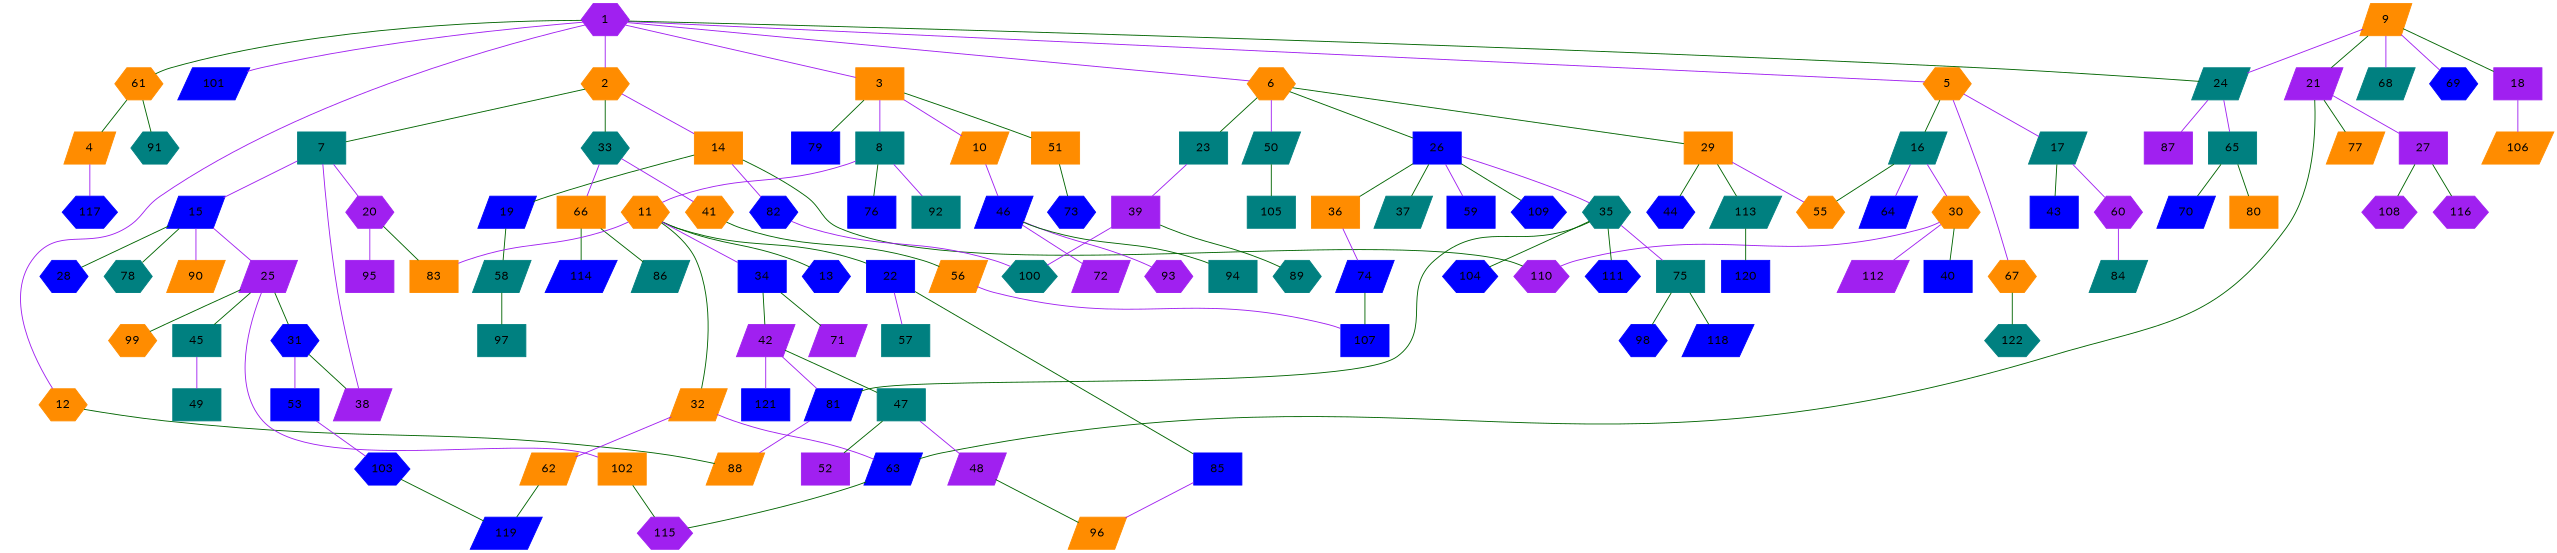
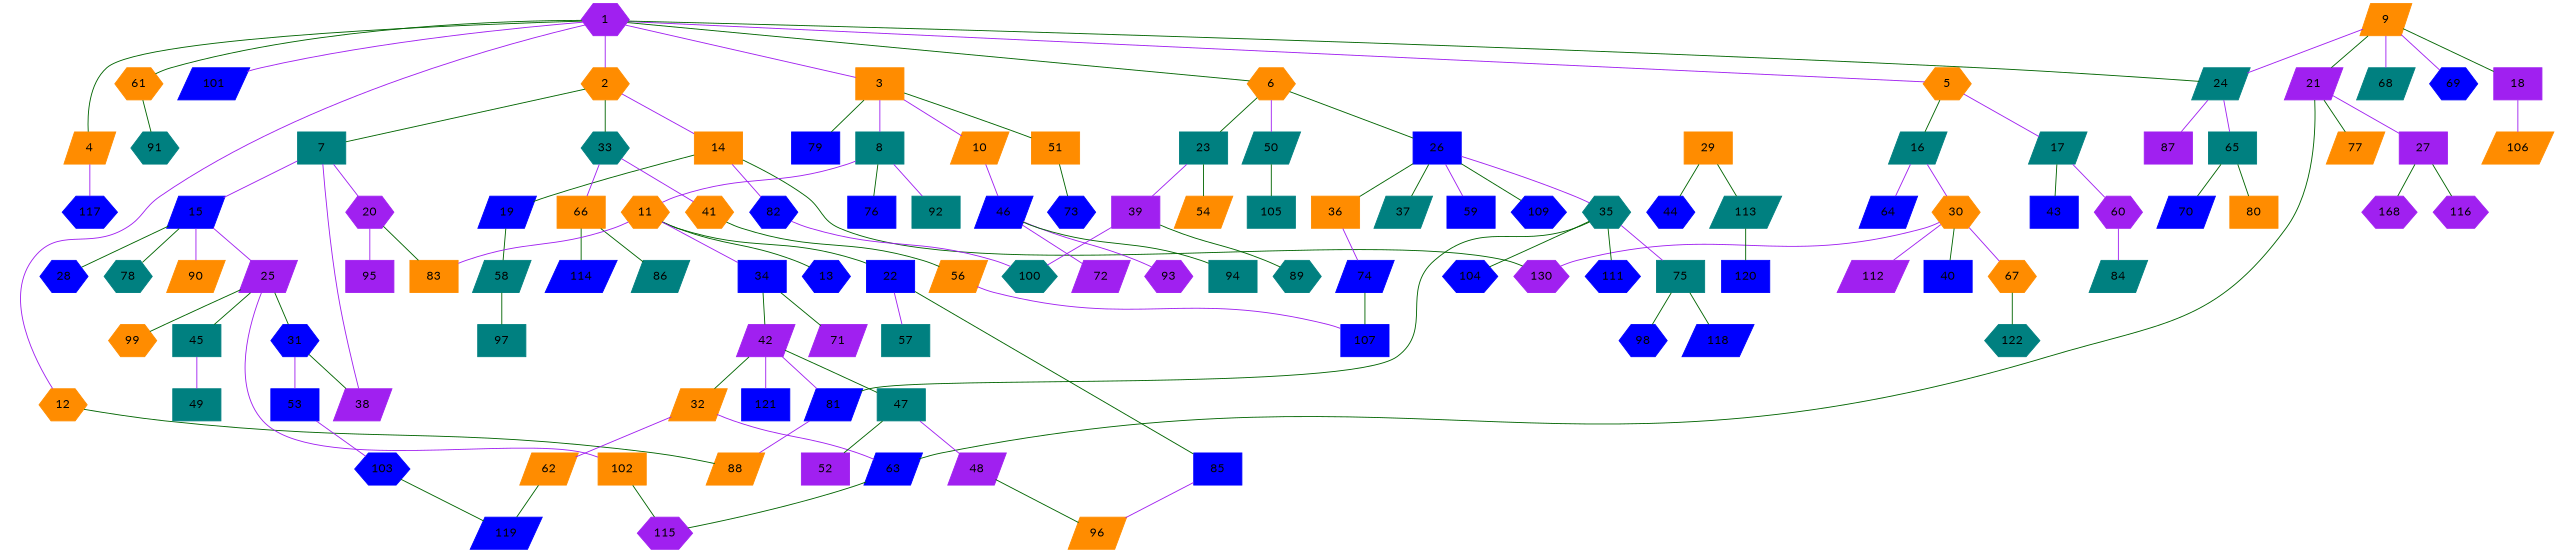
  graph {
    fontname=Lato
    node [color=blue fontname=Lato shape=parallelogram style=filled]
    edge [color=darkgreen fontname=Lato]
    1 [color=purple shape=hexagon]
    2 [color=darkorange shape=hexagon]
    3 [color=darkorange shape=box]
    4 [color=darkorange]
    5 [color=darkorange shape=hexagon]
    6 [color=darkorange shape=hexagon]
    12 [color=darkorange shape=hexagon]
    24 [color=teal]
    61 [color=darkorange shape=hexagon]
    101
    7 [color=teal shape=box]
    14 [color=darkorange shape=box]
    33 [color=teal shape=hexagon]
    8 [color=teal shape=box]
    10 [color=darkorange]
    51 [color=darkorange shape=box]
    79 [shape=box]
    117 [shape=hexagon]
    16 [color=teal]
    17 [color=teal]
    67 [color=darkorange shape=hexagon]
    23 [color=teal shape=box]
    26 [shape=box]
    29 [color=darkorange shape=box]
    50 [color=teal]
    88 [color=darkorange]
    65 [color=teal shape=box]
    87 [color=purple shape=box]
    91 [color=teal shape=hexagon]
    15
    20 [color=purple shape=hexagon]
    38 [color=purple]
    19
    82 [shape=hexagon]
-   110 [color=purple shape=hexagon]
+   110 [color=purple shape=hexagon label=130]
    41 [color=darkorange shape=hexagon]
    66 [color=darkorange shape=box]
    11 [color=darkorange shape=hexagon]
    76 [shape=box]
    92 [color=teal shape=box]
    46
    73 [shape=hexagon]
    9 [color=darkorange]
    18 [color=purple shape=box]
    21 [color=purple]
    68 [color=teal]
    69 [shape=hexagon]
    30 [color=darkorange shape=hexagon]
-   55 [color=darkorange shape=hexagon]
    64
    43 [shape=box]
    60 [color=purple shape=hexagon]
    122 [color=teal shape=hexagon]
    39 [color=purple shape=box]
+   54 [color=darkorange]
    35 [color=teal shape=hexagon]
    36 [color=darkorange shape=box]
    37 [color=teal]
    59 [shape=box]
    109 [shape=hexagon]
    44 [shape=hexagon]
    113 [color=teal]
    105 [color=teal shape=box]
    25 [color=purple]
    28 [shape=hexagon]
    78 [color=teal shape=hexagon]
    90 [color=darkorange]
    83 [color=darkorange shape=box]
    95 [color=purple shape=box]
    13 [shape=hexagon]
    22 [shape=box]
    32 [color=darkorange]
    34 [shape=box]
    106 [color=darkorange]
    27 [color=purple shape=box]
    63
    77 [color=darkorange]
    72 [color=purple]
    93 [color=purple shape=hexagon]
    94 [color=teal shape=box]
    57 [color=teal shape=box]
    85 [shape=box]
    62 [color=darkorange]
    42 [color=purple]
    71 [color=purple]
    58 [color=teal]
    100 [color=teal shape=hexagon]
    31 [shape=hexagon]
    45 [color=teal shape=box]
    99 [color=darkorange shape=hexagon]
    102 [color=darkorange shape=box]
    40 [shape=box]
    112 [color=purple]
    84 [color=teal]
    97 [color=teal shape=box]
-   108 [color=purple shape=hexagon]
+   108 [color=purple shape=hexagon label=168]
    116 [color=purple shape=hexagon]
    115 [color=purple shape=hexagon]
    96 [color=darkorange]
    89 [color=teal shape=hexagon]
    70
    80 [color=darkorange shape=box]
    53 [shape=box]
    49 [color=teal shape=box]
    75 [color=teal shape=box]
    81
    104 [shape=hexagon]
    111 [shape=hexagon]
    74
    120 [shape=box]
    103 [shape=hexagon]
    119
    56 [color=darkorange]
    86 [color=teal]
    114
    47 [color=teal shape=box]
    121 [shape=box]
    98 [shape=hexagon]
    118
    107 [shape=box]
    48 [color=purple]
    52 [color=purple shape=box]
    1 -- 2 [color=purple]
    1 -- 3 [color=purple]
-   61 -- 4
+   1 -- 4
    1 -- 5 [color=purple]
-   1 -- 6 [color=purple]
+   1 -- 6
    1 -- 12 [color=purple]
    1 -- 24
    1 -- 61
    1 -- 101 [color=purple]
    2 -- 7
    2 -- 14 [color=purple]
    2 -- 33
    3 -- 8 [color=purple]
    3 -- 10 [color=purple]
    3 -- 51
    3 -- 79
    4 -- 117 [color=purple]
    5 -- 16
    5 -- 17 [color=purple]
-   5 -- 67 [color=purple]
+   30 -- 67 [color=purple]
    6 -- 23
    6 -- 26
-   6 -- 29
    6 -- 50 [color=purple]
    12 -- 88
    24 -- 65 [color=purple]
    24 -- 87 [color=purple]
    61 -- 91
    7 -- 15 [color=purple]
    7 -- 20 [color=purple]
    7 -- 38 [color=purple]
    14 -- 19
    14 -- 82 [color=purple]
    14 -- 110
    33 -- 41 [color=purple]
    33 -- 66 [color=purple]
    8 -- 11 [color=purple]
    8 -- 76
    8 -- 92 [color=purple]
    10 -- 46 [color=purple]
    51 -- 73
    16 -- 30 [color=purple]
-   16 -- 55
    16 -- 64 [color=purple]
    17 -- 43
    17 -- 60 [color=purple]
    67 -- 122
    23 -- 39 [color=purple]
+   23 -- 54
    26 -- 35 [color=purple]
    26 -- 36
    26 -- 37
    26 -- 59 [color=purple]
    26 -- 109
-   29 -- 55 [color=purple]
    29 -- 44
    29 -- 113
    50 -- 105
    65 -- 70
    65 -- 80
    15 -- 25 [color=purple]
    15 -- 28
    15 -- 78
    15 -- 90 [color=purple]
    20 -- 83
    20 -- 95 [color=purple]
    19 -- 58
    82 -- 100 [color=purple]
    41 -- 56
    66 -- 86
    66 -- 114
    11 -- 83 [color=purple]
    11 -- 13
    11 -- 22
-   11 -- 32
+   42 -- 32
    11 -- 34 [color=purple]
    46 -- 72 [color=purple]
    46 -- 93 [color=purple]
    46 -- 94
    9 -- 24 [color=purple]
    9 -- 18
    9 -- 21
    9 -- 68 [color=purple]
    9 -- 69 [color=purple]
    18 -- 106 [color=purple]
    21 -- 27 [color=purple]
    21 -- 63
    21 -- 77
    30 -- 110 [color=purple]
    30 -- 40
    30 -- 112 [color=purple]
    60 -- 84 [color=purple]
    39 -- 100 [color=purple]
    39 -- 89
    35 -- 75 [color=purple]
    35 -- 81
    35 -- 104
    35 -- 111
    36 -- 74 [color=purple]
    113 -- 120
    25 -- 31
    25 -- 45
    25 -- 99
    25 -- 102 [color=purple]
    22 -- 57 [color=purple]
    22 -- 85
    32 -- 63 [color=purple]
    32 -- 62 [color=purple]
    34 -- 42
    34 -- 71
    27 -- 108
    27 -- 116
    63 -- 115
    85 -- 96 [color=purple]
    62 -- 119
    42 -- 81 [color=purple]
    42 -- 47
    42 -- 121 [color=purple]
    58 -- 97
    31 -- 38
    31 -- 53 [color=purple]
    45 -- 49 [color=purple]
    102 -- 115
    53 -- 103 [color=purple]
    75 -- 98
    75 -- 118
    81 -- 88 [color=purple]
    74 -- 107
    103 -- 119
    56 -- 107 [color=purple]
    47 -- 48 [color=purple]
    47 -- 52
    48 -- 96
  }
